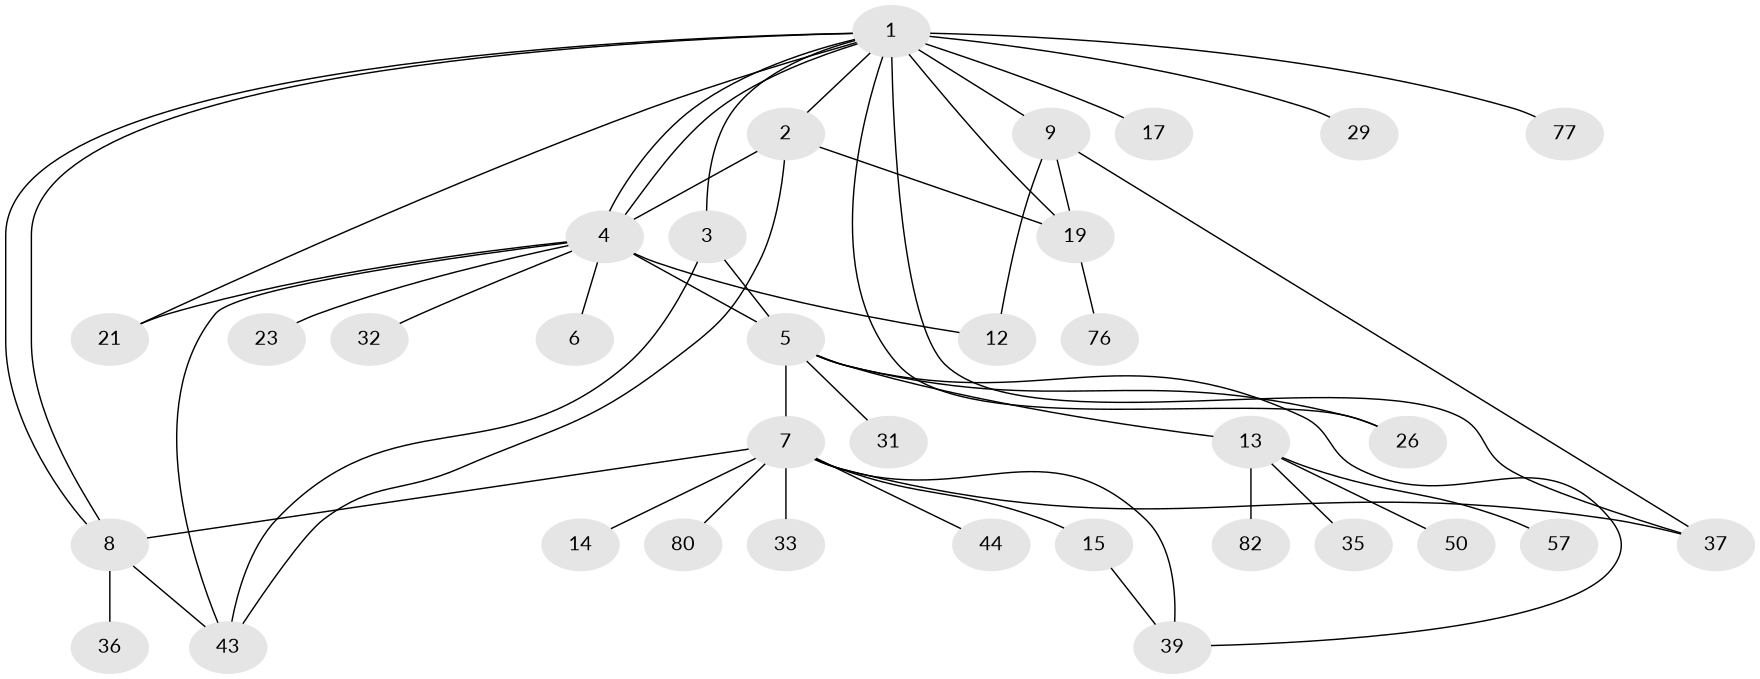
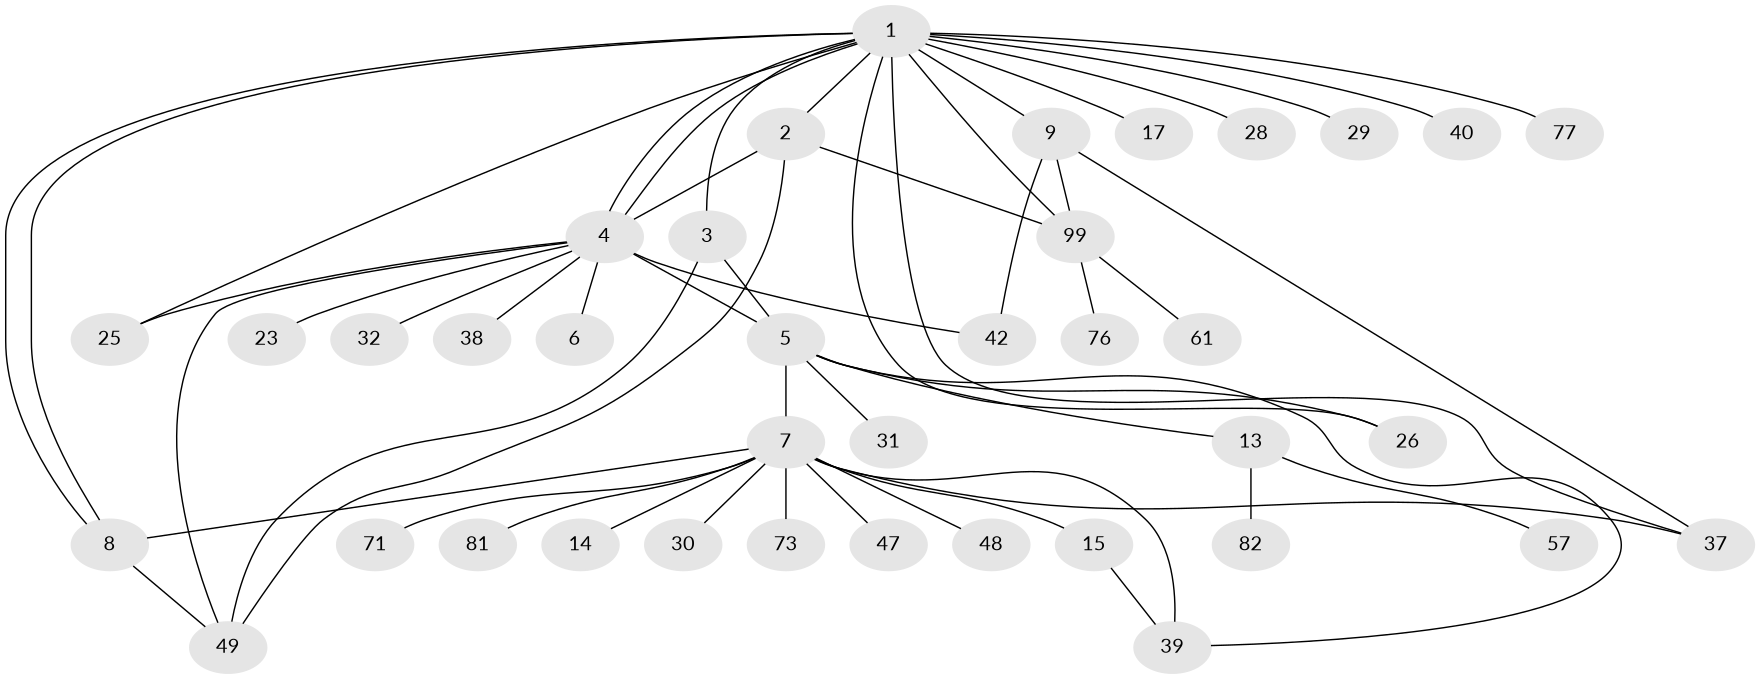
  graph {
    fontname=Lato
    node [color=gray90 fontname=Lato style=filled]
    edge [fontname=Lato]
    1
    2
    3
    4 [super="+18+60+51+52+65+11+16"]
    8 [super="+24+53+10"]
    9
    17 [super="+20"]
-   19 [super="+41+22+46+21"]
-   25 [super="+80" label=21]
+   19 [super="+41+22+46+21" label=99]
+   25 [super="+80"]
    26
+   28
    29
    37 [super="+70"]
+   40
    77
-   43 [super="+56"]
+   43 [super="+56" label=49]
    5 [super="+69+27"]
-   12 [super="+55"]
+   12 [super="+55" label=42]
    6
    23 [super="+45"]
    32
-   36
+   38
+   61
    76
    7 [super="+42"]
    13
    31 [super="+34"]
    39
    14
    15
-   30 [label=80]
-   33
-   48 [label=44]
-   35
-   50
+   30
+   33 [label=73]
+   47
+   48
+   71
+   81
    57
    82
    1 -- 2
    1 -- 3
    1 -- 4
    1 -- 4
    1 -- 8
    1 -- 8
    1 -- 9
    1 -- 17
    1 -- 19
    1 -- 25
    1 -- 26
+   1 -- 28
    1 -- 29
    1 -- 37
+   1 -- 40
    1 -- 77
    2 -- 4 [weight=3]
    2 -- 19
    2 -- 43
    3 -- 43
    3 -- 5
    4 -- 25
    4 -- 43
    4 -- 5 [weight=5]
    4 -- 12
    4 -- 6
    4 -- 23
    4 -- 32
+   4 -- 38
    8 -- 43
-   8 -- 36
    9 -- 19
    9 -- 37
    9 -- 12
+   19 -- 61
    19 -- 76
    5 -- 26
    5 -- 7 [weight=4]
    5 -- 13
    5 -- 31
    5 -- 39
    7 -- 8 [weight=2]
    7 -- 37
    7 -- 39
    7 -- 14
    7 -- 15 [weight=2]
    7 -- 30
    7 -- 33
+   7 -- 47
    7 -- 48
-   13 -- 35
-   13 -- 50
+   7 -- 71
+   7 -- 81
    13 -- 57
    13 -- 82
    15 -- 39
  }
